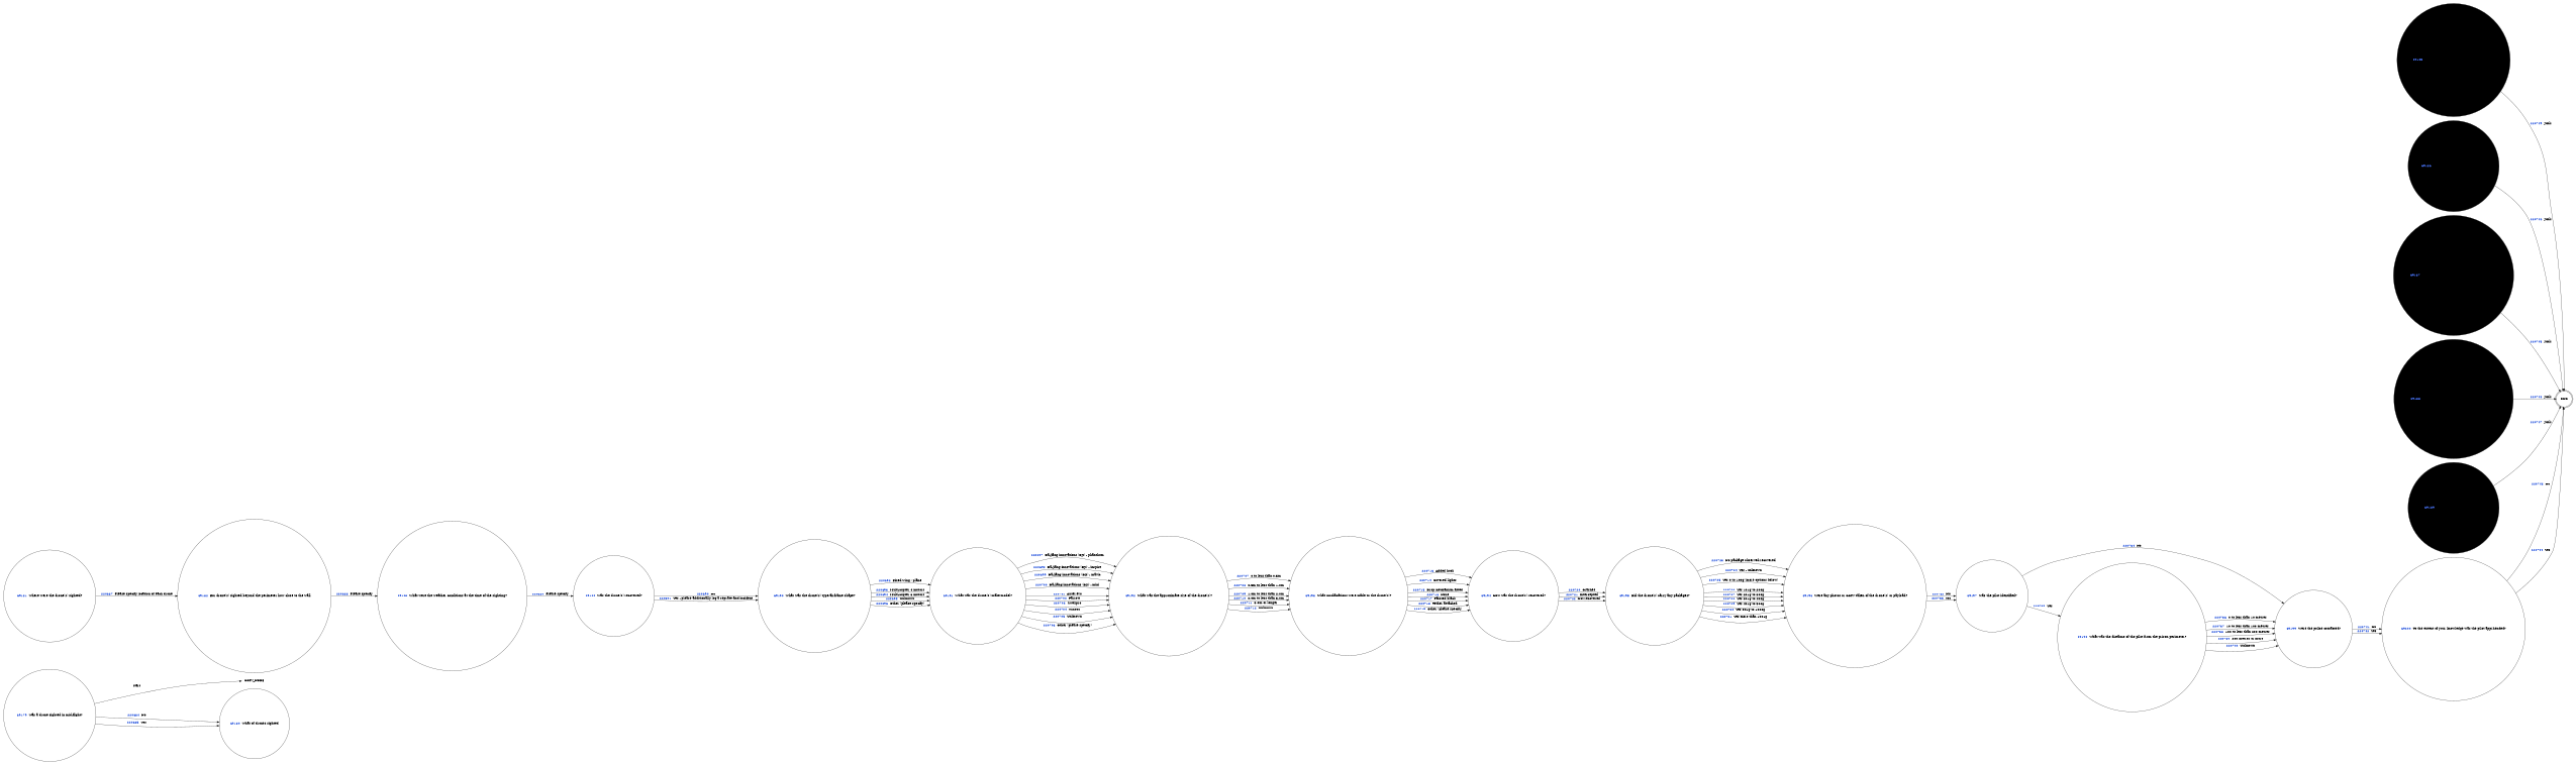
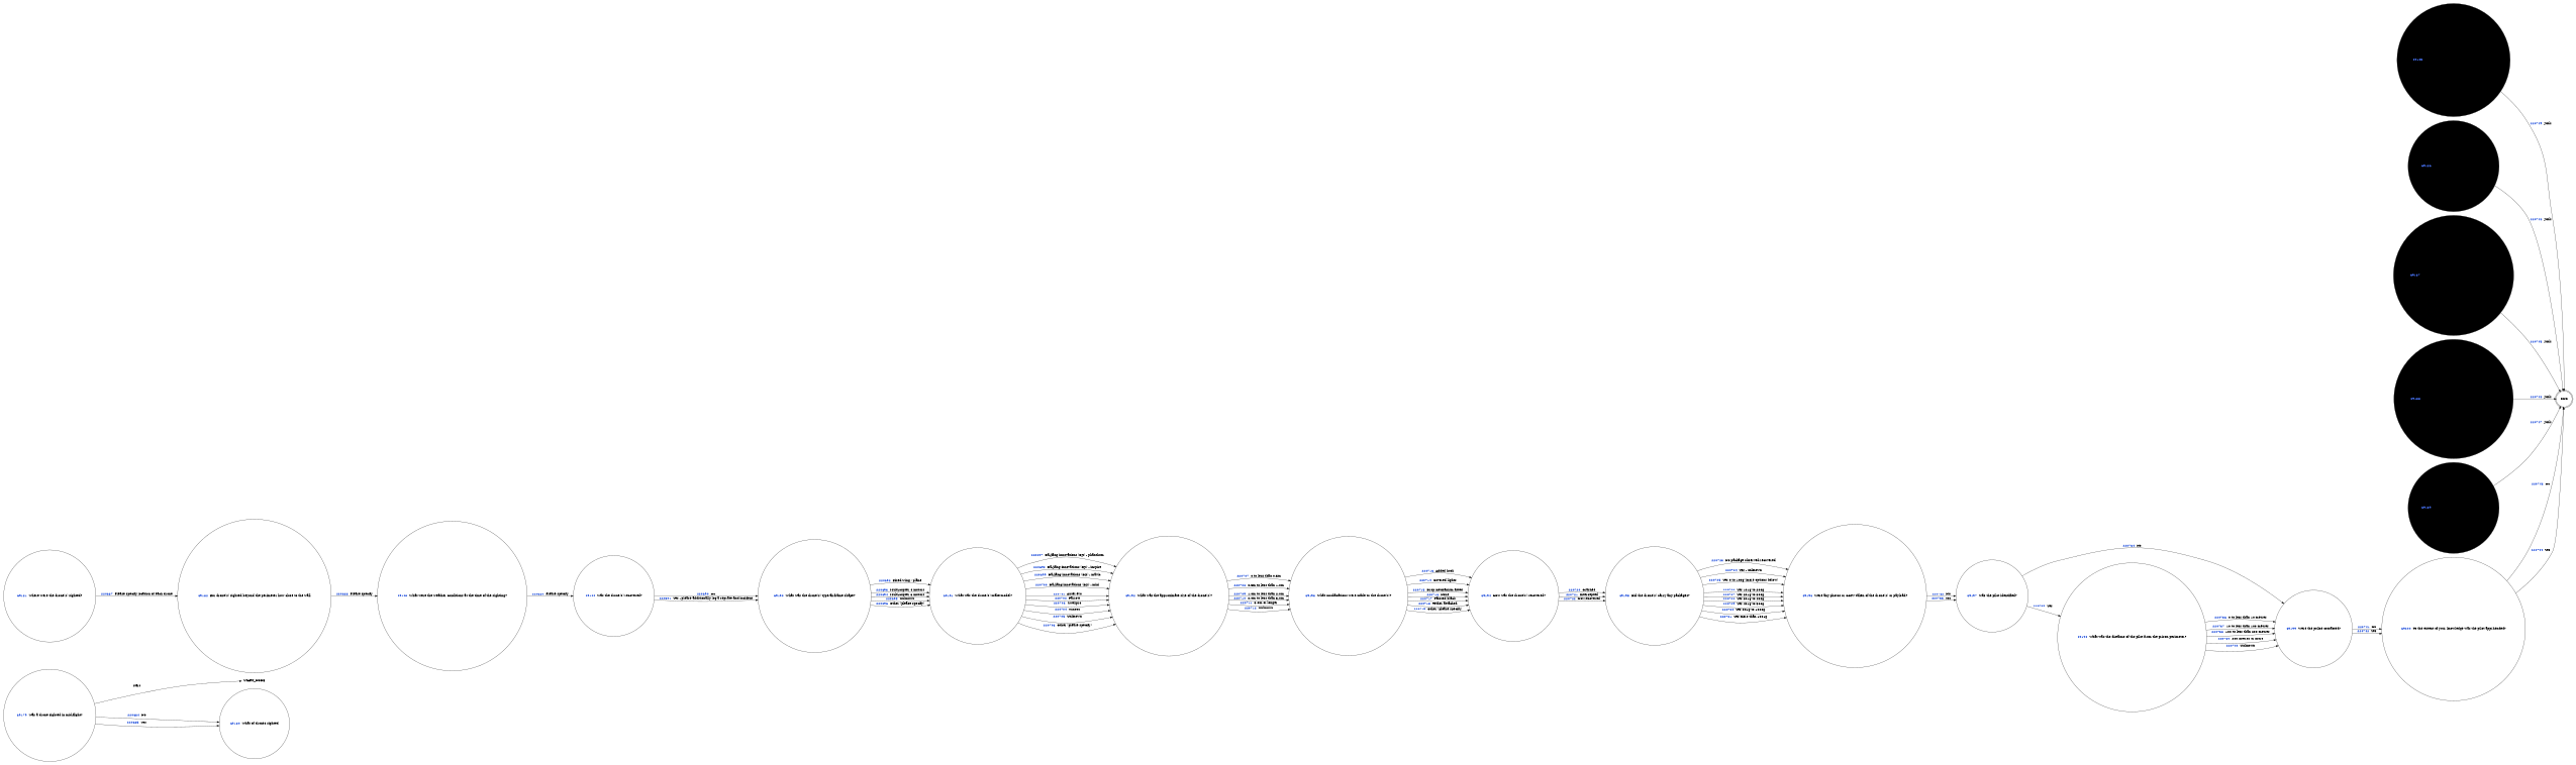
  digraph {
    rankdir=LR
    node [shape=circle]
-   START_NODE [shape=none label=CCTV_NODE]
+   START_NODE [shape=none]
    n2 [label=< <FONT COLOR="royalblue">69179 </FONT> Was a drone sighted in mid-flight? >]
    n3 [label=< <FONT COLOR="royalblue">69180 </FONT> What of drones sighted >]
    n4 [label=END shape=doublecircle]
    n5 [label=< <FONT COLOR="royalblue">69181 </FONT> Where were the drone(s) sighted? >]
    n6 [label=< <FONT COLOR="royalblue">69182 </FONT> For drone(s) sighted beyond the perimeter how close to the wall >]
    n7 [label=< <FONT COLOR="royalblue">69183 </FONT> What were the weather conditions at the time of the sighting? >]
    n8 [label=< <FONT COLOR="royalblue">69184 </FONT> Was the drone(s) recovered? >]
    n9 [label=< <FONT COLOR="royalblue">69190 </FONT> What was the drone(s) type/airframe shape? >]
    n10 [label=< <FONT COLOR="royalblue">69191 </FONT> What was the drone(s) make/model? >]
    n11 [label=< <FONT COLOR="royalblue">69192 </FONT> What was the approximate size of the drone(s)? >]
    n12 [color="#DDD" label=< <FONT COLOR="royalblue">69185 </FONT> What was the drone(s) type/airframe shape? > style=filled]
    n13 [color="#DDD" label=< <FONT COLOR="royalblue">69186 </FONT> What was the drone(s) make/the? > style=filled]
    n14 [color="#DDD" label=< <FONT COLOR="royalblue">69187 </FONT> What was the approximate size of the drone(s)? > style=filled]
    n15 [color="#DDD" label=< <FONT COLOR="royalblue">69188 </FONT> What modifications were made to the drone(s)? > style=filled]
-   n16 [color="#DDD" label=< <FONT COLOR="royalblue">69189 </FONT> How was the drone(s) police? > style=filled]
+   n16 [color="#DDD" label=< <FONT COLOR="royalblue">69189 </FONT> How was the drone(s) recovered? > style=filled]
    n17 [label=< <FONT COLOR="royalblue">69193 </FONT> What modifications were made to the drone(s)? >]
    n18 [label=< <FONT COLOR="royalblue">69194 </FONT> How was the drone(s) recovered? >]
    n19 [label=< <FONT COLOR="royalblue">69195 </FONT> Did the drone(s) carry any packages? >]
    n20 [label=< <FONT COLOR="royalblue">69196 </FONT> Were any photos or CCTV taken of the drone(s) or payload? >]
    n21 [label=< <FONT COLOR="royalblue">69197 </FONT> Was the pilot identified? >]
    n22 [label=< <FONT COLOR="royalblue">69199 </FONT> Were the police contacted? >]
    n23 [label=< <FONT COLOR="royalblue">69198 </FONT> What was the distance of the pilot from the prison perimeter? >]
    n24 [label=< <FONT COLOR="royalblue">69200 </FONT> To the extent of your knowledge was the pilot apprhended? >]
    n2 -> START_NODE [label=start]
    n2 -> n3 [label=< <FONT COLOR="royalblue">220684 </FONT> No >]
    n2 -> n3 [label=< <FONT COLOR="royalblue">220685 </FONT> Yes >]
    n5 -> n6 [label=< <FONT COLOR="royalblue">220687 </FONT> Please specify location of each drone >]
    n6 -> n7 [label=< <FONT COLOR="royalblue">220688 </FONT> Please specify >]
    n7 -> n8 [label=< <FONT COLOR="royalblue">220689 </FONT> Please specify >]
    n8 -> n9 [label=< <FONT COLOR="royalblue">220690 </FONT> No >]
    n8 -> n9 [label=< <FONT COLOR="royalblue">220691 </FONT> Yes - please additionally log a seprate find incident >]
    n9 -> n10 [label=< <FONT COLOR="royalblue">220692 </FONT> Fixed wing / plane >]
    n9 -> n10 [label=< <FONT COLOR="royalblue">220693 </FONT> Multi-copter 4 motors >]
    n9 -> n10 [label=< <FONT COLOR="royalblue">220694 </FONT> Multi-copter 6 motors >]
    n9 -> n10 [label=< <FONT COLOR="royalblue">220695 </FONT> Unknown >]
    n9 -> n10 [label=< <FONT COLOR="royalblue">220696 </FONT> Other (please specify) >]
    n10 -> n11 [label=< <FONT COLOR="royalblue">220697 </FONT> Da-jiang innovations (DJI) - phanthom >]
    n10 -> n11 [label=< <FONT COLOR="royalblue">220698 </FONT> Da-jiang innovations (DJI) - inspire >]
    n10 -> n11 [label=< <FONT COLOR="royalblue">220699 </FONT> Da-jiang innovations (DJI) - mavic >]
    n10 -> n11 [label=< <FONT COLOR="royalblue">220700 </FONT> Da-jiang innovations (DJI) - mini >]
    n10 -> n11 [label=< <FONT COLOR="royalblue">220701 </FONT> Autel evo >]
    n10 -> n11 [label=< <FONT COLOR="royalblue">220702 </FONT> Parrott >]
    n10 -> n11 [label=< <FONT COLOR="royalblue">220703 </FONT> Swellpro >]
    n10 -> n11 [label=< <FONT COLOR="royalblue">220704 </FONT> Yuneec >]
    n10 -> n11 [label=< <FONT COLOR="royalblue">220705 </FONT> Unknown >]
    n10 -> n11 [label=< <FONT COLOR="royalblue">220706 </FONT> Other (please specify) >]
    n11 -> n17 [label=< <FONT COLOR="royalblue">220707 </FONT> 0 to less than 0.5m >]
    n11 -> n17 [label=< <FONT COLOR="royalblue">220708 </FONT> 0.5m to less than 1.0m >]
    n11 -> n17 [label=< <FONT COLOR="royalblue">220709 </FONT> 1.0m to less than 2.0m >]
    n11 -> n17 [label=< <FONT COLOR="royalblue">220710 </FONT> 2.0m to less than 3.0m >]
    n11 -> n17 [label=< <FONT COLOR="royalblue">220711 </FONT> 3.0m or longer >]
    n11 -> n17 [label=< <FONT COLOR="royalblue">220712 </FONT> Unknown >]
    n12 -> n4 [label=< <FONT COLOR="royalblue">220749 </FONT> Junk >]
    n13 -> n4 [label=< <FONT COLOR="royalblue">220746 </FONT> Junk >]
    n14 -> n4 [color="#DDD" label=< <FONT COLOR="royalblue">220745 </FONT> Junk >]
    n15 -> n4 [label=< <FONT COLOR="royalblue">220748 </FONT> Junk >]
    n16 -> n4 [label=< <FONT COLOR="royalblue">220747 </FONT> Junk >]
    n17 -> n18 [label=< <FONT COLOR="royalblue">220713 </FONT> Added hook >]
    n17 -> n18 [label=< <FONT COLOR="royalblue">220714 </FONT> Covered lights >]
    n17 -> n18 [label=< <FONT COLOR="royalblue">220715 </FONT> Drop mechanism fitted >]
    n17 -> n18 [label=< <FONT COLOR="royalblue">220716 </FONT> None >]
    n17 -> n18 [label=< <FONT COLOR="royalblue">220717 </FONT> Painted black >]
    n17 -> n18 [label=< <FONT COLOR="royalblue">220718 </FONT> Tether attached >]
    n17 -> n18 [label=< <FONT COLOR="royalblue">220719 </FONT> Other (please specify) >]
    n18 -> n19 [label=< <FONT COLOR="royalblue">220720 </FONT> Crashed >]
    n18 -> n19 [label=< <FONT COLOR="royalblue">220721 </FONT> Intercepted >]
    n18 -> n19 [label=< <FONT COLOR="royalblue">220722 </FONT> Not recovered >]
    n19 -> n20 [label=< <FONT COLOR="royalblue">220723 </FONT> No package observed/recovered >]
    n19 -> n20 [label=< <FONT COLOR="royalblue">220724 </FONT> Yes - unknown >]
    n19 -> n20 [label=< <FONT COLOR="royalblue">220725 </FONT> Yes 0 to 100g (more options below) >]
    n19 -> n20 [label=< <FONT COLOR="royalblue">220726 </FONT> Yes 101g to 200g >]
    n19 -> n20 [label=< <FONT COLOR="royalblue">220727 </FONT> Yes 201g to 300g >]
    n19 -> n20 [label=< <FONT COLOR="royalblue">220728 </FONT> Yes 301g to 400g >]
    n19 -> n20 [label=< <FONT COLOR="royalblue">220729 </FONT> Yes 401g to 500g >]
    n19 -> n20 [label=< <FONT COLOR="royalblue">220730 </FONT> Yes 501g to 1000g >]
    n19 -> n20 [label=< <FONT COLOR="royalblue">220731 </FONT> Yes more than 1001g >]
    n20 -> n21 [label=< <FONT COLOR="royalblue">220732 </FONT> No >]
    n20 -> n21 [label=< <FONT COLOR="royalblue">220733 </FONT> Yes >]
    n21 -> n22 [label=< <FONT COLOR="royalblue">220734 </FONT> No >]
    n21 -> n23 [label=< <FONT COLOR="royalblue">220735 </FONT> Yes >]
    n22 -> n24 [label=< <FONT COLOR="royalblue">220741 </FONT> No >]
    n22 -> n24 [label=< <FONT COLOR="royalblue">220742 </FONT> Yes >]
    n23 -> n22 [label=< <FONT COLOR="royalblue">220736 </FONT> 0 to less than 10 metres >]
    n23 -> n22 [label=< <FONT COLOR="royalblue">220737 </FONT> 10 to less than 100 metres >]
    n23 -> n22 [label=< <FONT COLOR="royalblue">220738 </FONT> 100 to less than 200 metres >]
    n23 -> n22 [label=< <FONT COLOR="royalblue">220739 </FONT> 200 metres or more >]
    n23 -> n22 [label=< <FONT COLOR="royalblue">220740 </FONT> Unknown >]
    n24 -> n4 [label=< <FONT COLOR="royalblue">220743 </FONT> No >]
    n24 -> n4 [label=< <FONT COLOR="royalblue">220744 </FONT> Yes >]
  }
